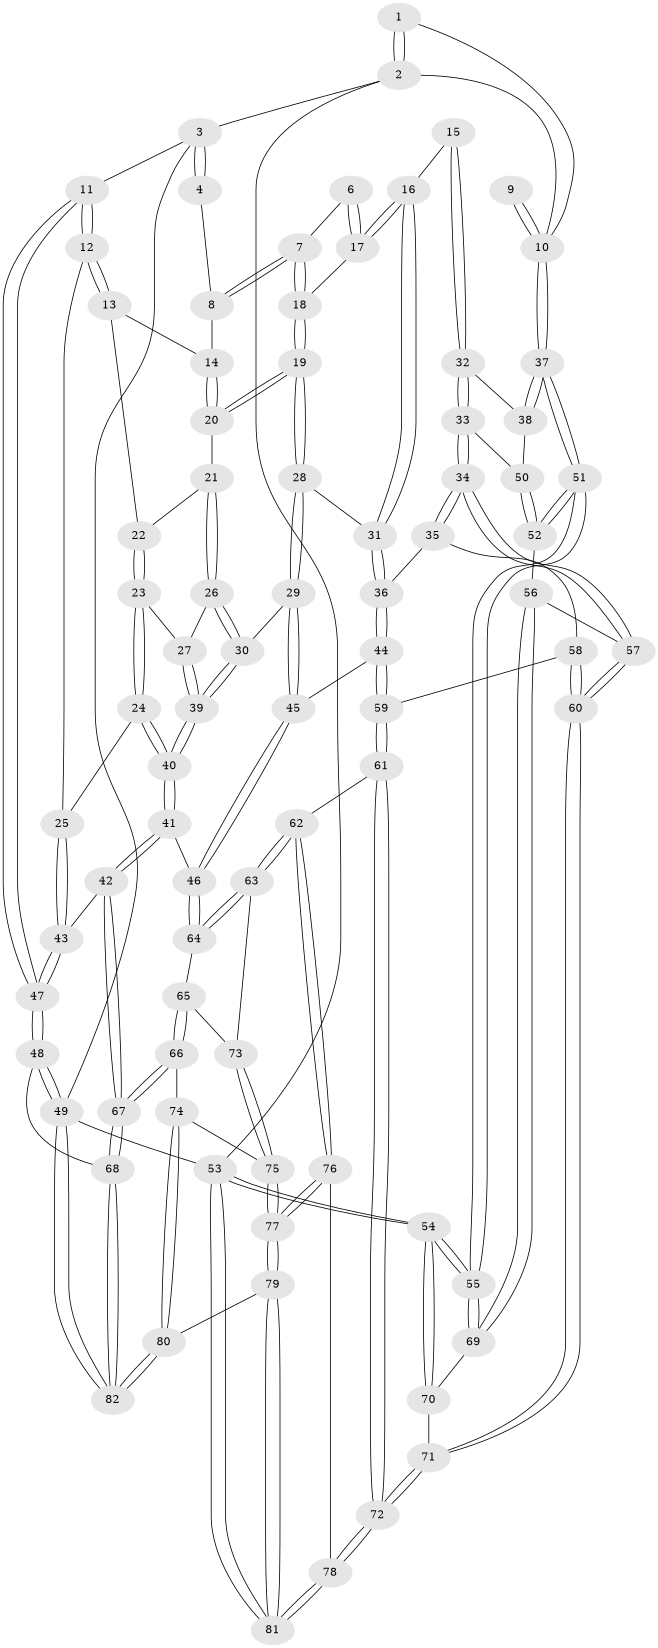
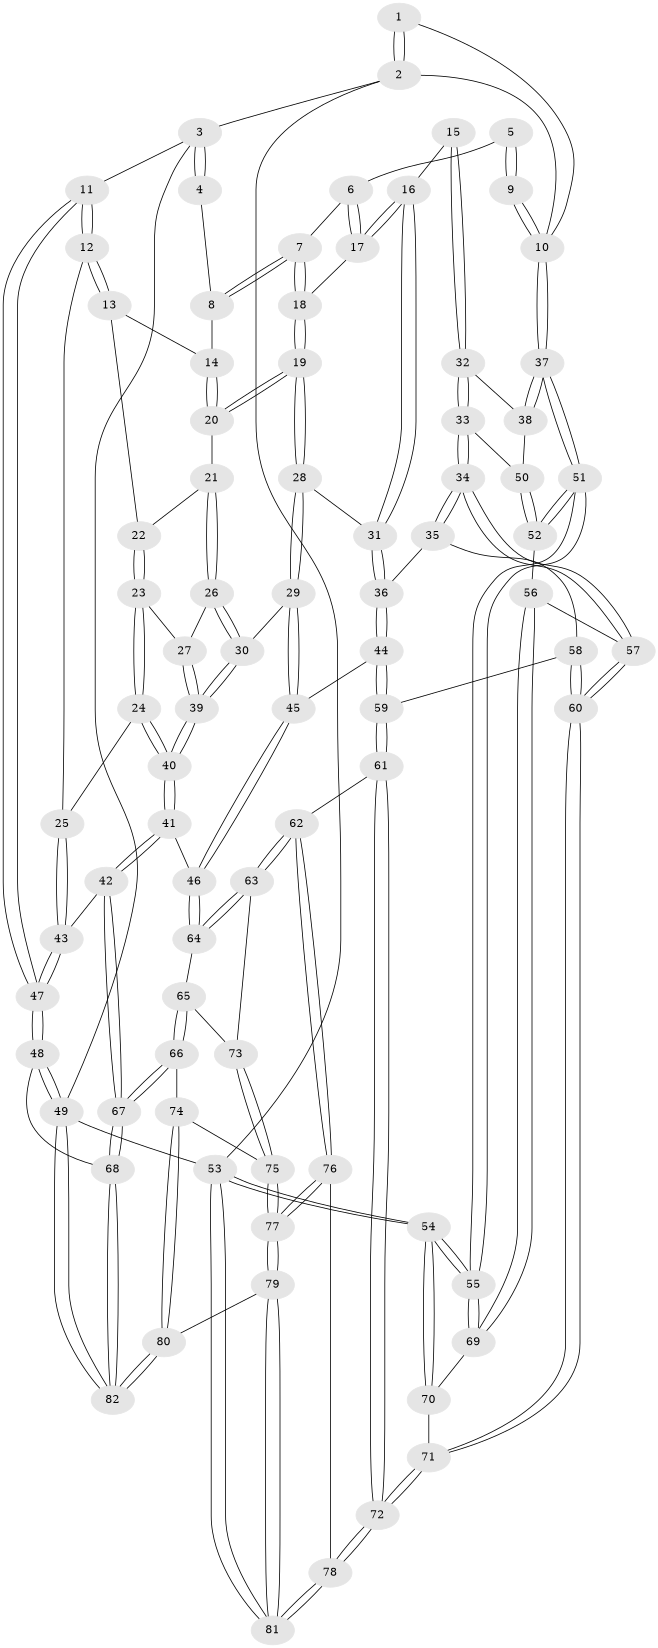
  graph {
    node [color=gray90 style=filled]
    1
    2
    10
    3
    53
+   5
    6
    9
    4
    11
    49
    37
    54
    81
    8
    12
    47
    82
    14
    7
    17
    18
    19
    20
    15
    16
    32
    38
    51
    13
    25
    48
    22
    43
    23
    21
    31
    33
    36
    28
    29
    26
    27
    30
    24
    40
    39
    41
    45
    46
    44
    34
    50
    35
    57
    52
    58
    60
    59
    55
    42
    67
    64
    68
    61
    65
    56
    69
    70
    71
    62
    72
    63
    76
    78
    73
    77
    75
    66
    74
    80
    79
    1 -- 2
    1 -- 2
    1 -- 10
    2 -- 10
    2 -- 3
    2 -- 53
    10 -- 37
    10 -- 37
    3 -- 4
    3 -- 4
    3 -- 11
    3 -- 49
    53 -- 54
    53 -- 54
    53 -- 81
    53 -- 81
+   5 -- 6
+   5 -- 9
+   5 -- 9
    6 -- 7
    6 -- 17
    6 -- 17
    9 -- 10
    9 -- 10
    4 -- 8
    11 -- 12
    11 -- 12
    11 -- 47
    11 -- 47
    49 -- 53
    49 -- 82
    49 -- 82
    37 -- 38
    37 -- 38
    37 -- 51
    37 -- 51
    54 -- 55
    54 -- 55
    54 -- 70
    54 -- 70
    8 -- 14
    12 -- 13
    12 -- 13
    12 -- 25
    47 -- 48
    47 -- 48
    14 -- 20
    14 -- 20
    7 -- 8
    7 -- 8
    7 -- 18
    7 -- 18
    17 -- 18
    18 -- 19
    18 -- 19
    19 -- 20
    19 -- 20
    19 -- 28
    19 -- 28
    20 -- 21
    15 -- 16
    15 -- 32
    15 -- 32
    16 -- 17
    16 -- 17
    16 -- 31
    16 -- 31
    32 -- 38
    32 -- 33
    32 -- 33
    38 -- 50
    51 -- 52
    51 -- 52
    51 -- 55
    51 -- 55
    13 -- 14
    13 -- 22
    25 -- 43
    25 -- 43
    48 -- 49
    48 -- 49
    48 -- 68
    22 -- 23
    22 -- 23
    43 -- 47
    43 -- 47
    23 -- 27
    23 -- 24
    23 -- 24
    21 -- 22
    21 -- 26
    21 -- 26
    31 -- 36
    31 -- 36
    33 -- 34
    33 -- 34
    33 -- 50
    36 -- 44
    36 -- 44
    28 -- 31
    28 -- 29
    28 -- 29
    29 -- 30
    29 -- 45
    29 -- 45
    26 -- 27
    26 -- 30
    26 -- 30
    27 -- 39
    27 -- 39
    30 -- 39
    30 -- 39
    24 -- 25
    24 -- 40
    24 -- 40
    40 -- 41
    40 -- 41
    39 -- 40
    39 -- 40
    41 -- 46
    41 -- 42
    41 -- 42
    45 -- 46
    45 -- 46
    46 -- 64
    46 -- 64
    44 -- 45
    44 -- 59
    44 -- 59
    34 -- 35
    34 -- 35
    34 -- 57
    34 -- 57
    50 -- 52
    50 -- 52
    35 -- 36
    35 -- 58
    57 -- 60
    57 -- 60
    52 -- 56
    58 -- 60
    58 -- 60
    58 -- 59
    60 -- 71
    60 -- 71
    59 -- 61
    59 -- 61
    55 -- 69
    55 -- 69
    42 -- 43
    42 -- 67
    42 -- 67
    67 -- 68
    67 -- 68
    64 -- 65
    68 -- 82
    68 -- 82
    61 -- 62
    61 -- 72
    61 -- 72
    65 -- 73
    65 -- 66
    65 -- 66
    56 -- 57
    56 -- 69
    56 -- 69
    69 -- 70
    70 -- 71
    71 -- 72
    71 -- 72
    62 -- 63
    62 -- 63
    62 -- 76
    62 -- 76
    72 -- 78
    72 -- 78
    63 -- 64
    63 -- 64
    63 -- 73
    76 -- 78
    76 -- 77
    76 -- 77
    78 -- 81
    78 -- 81
    73 -- 75
    73 -- 75
    77 -- 79
    77 -- 79
    75 -- 77
    75 -- 77
    66 -- 67
    66 -- 67
    66 -- 74
    74 -- 75
    74 -- 80
    74 -- 80
    80 -- 82
    80 -- 82
    79 -- 81
    79 -- 81
    79 -- 80
  }
